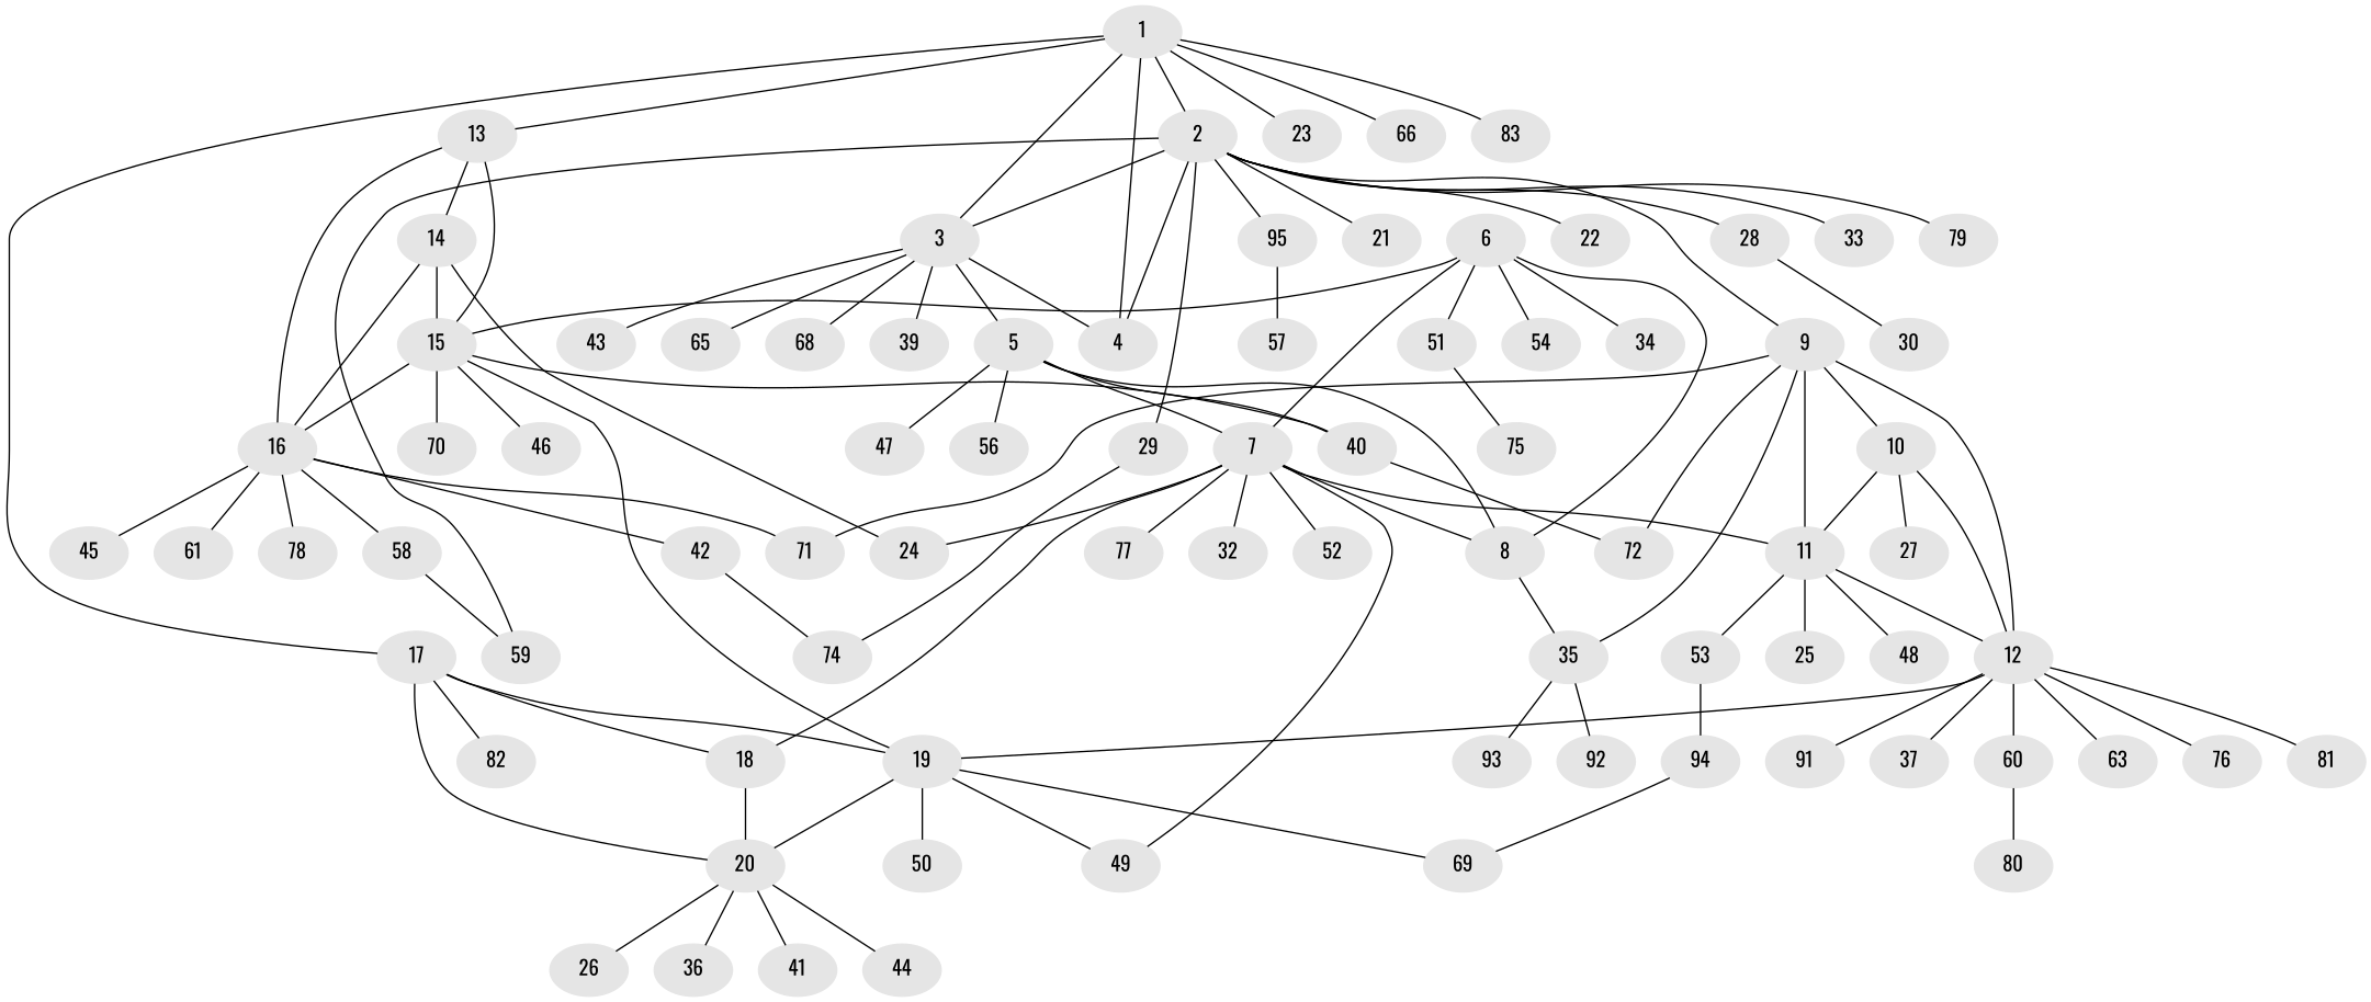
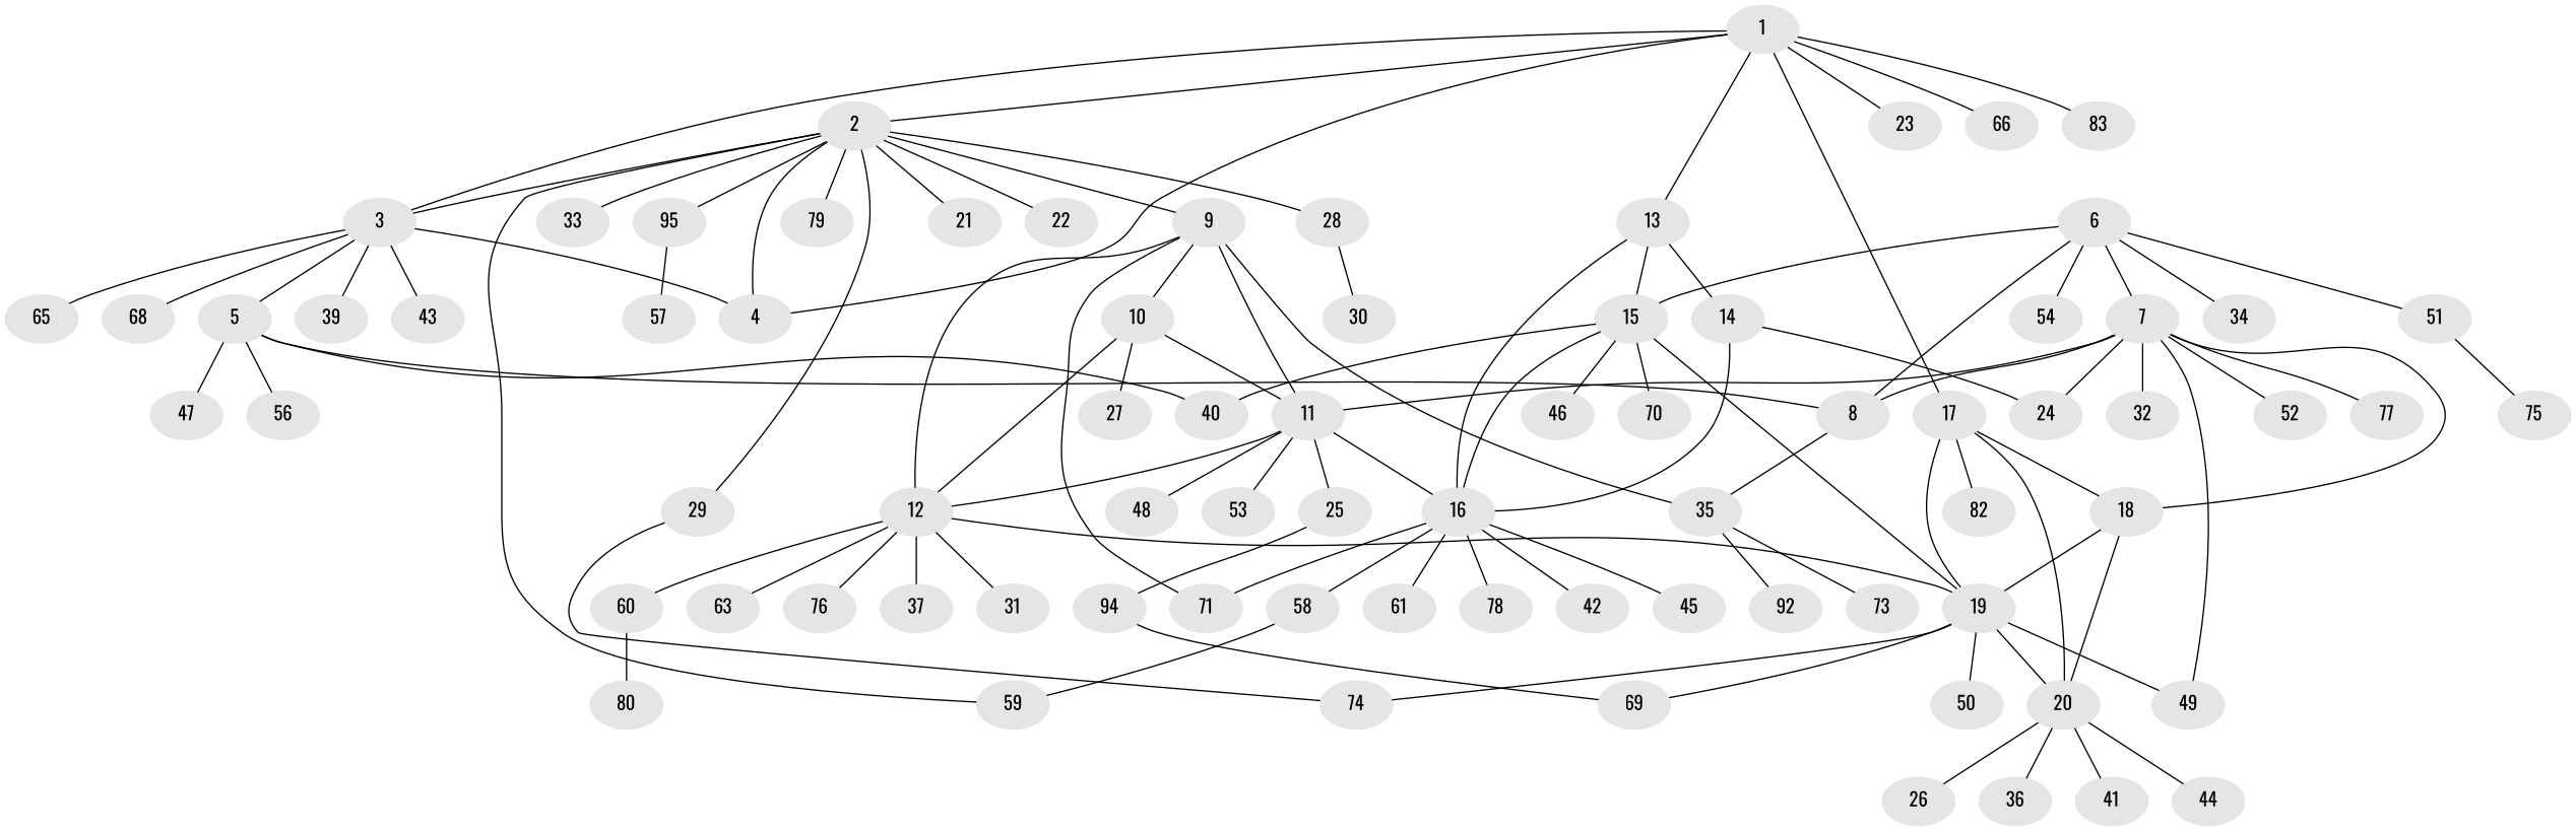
  graph {
    fontname=Oswald
    node [color=gray90 fontname=Oswald style=filled]
    edge [fontname=Oswald]
    1
    2
    3
    4
    13
    17
    23
    66
    83
    9
    21
    22
    28
    29
    33
    n16 [label=95]
    59
    79
    5
    39
    43
    65
    68
    15
    16
    14
    18
    19
    20
    82
    11
    35
    10
    12
    71
-   72
    30
    74
    57
    7
    8
    40
    47
    56
    6
    34
    51
    54
    24
    32
    49
    52
    77
    46
    70
    75
    25
    48
    53
    n60 [label=92]
-   73 [label=93]
+   73
    27
-   31 [label=91]
+   31
    37
    60
    63
    76
-   81
    42
    45
    58
    61
    78
    n74 [label=94]
    50
    69
    80
    26
    36
    41
    44
    1 -- 2
    1 -- 3
    1 -- 4
    1 -- 13
    1 -- 17
    1 -- 23
    1 -- 66
    1 -- 83
    2 -- 3
    2 -- 4
    2 -- 9
    2 -- 21
    2 -- 22
    2 -- 28
    2 -- 29
    2 -- 33
    2 -- n16
    2 -- 59
    2 -- 79
    3 -- 4
    3 -- 5
    3 -- 39
    3 -- 43
    3 -- 65
    3 -- 68
    13 -- 15
    13 -- 16
    13 -- 14
    17 -- 18
    17 -- 19
    17 -- 20
    17 -- 82
    9 -- 11
    9 -- 35
    9 -- 10
    9 -- 12
    9 -- 71
-   9 -- 72
    28 -- 30
    29 -- 74
    n16 -- 57
-   5 -- 7
    5 -- 8
    5 -- 40
    5 -- 47
    5 -- 56
    15 -- 16
    15 -- 19
    15 -- 40
    15 -- 46
    15 -- 70
    16 -- 71
    16 -- 42
    16 -- 45
    16 -- 58
    16 -- 61
    16 -- 78
-   14 -- 15
    14 -- 16
    14 -- 24
+   18 -- 19
    18 -- 20
    19 -- 20
-   42 -- 74
+   19 -- 74
    19 -- 49
    19 -- 50
    19 -- 69
    20 -- 26
    20 -- 36
    20 -- 41
    20 -- 44
+   11 -- 16
    11 -- 12
    11 -- 25
    11 -- 48
    11 -- 53
    35 -- n60
    35 -- 73
    10 -- 11
    10 -- 12
    10 -- 27
    12 -- 19
    12 -- 31
    12 -- 37
    12 -- 60
    12 -- 63
    12 -- 76
-   12 -- 81
    7 -- 18
    7 -- 11
    7 -- 8
    7 -- 24
    7 -- 32
    7 -- 49
    7 -- 52
    7 -- 77
    8 -- 35
-   40 -- 72
    6 -- 15
    6 -- 7
    6 -- 8
    6 -- 34
    6 -- 51
    6 -- 54
    51 -- 75
-   53 -- n74
+   25 -- n74
    60 -- 80
    58 -- 59
    n74 -- 69
  }
